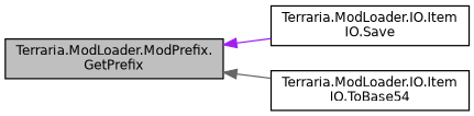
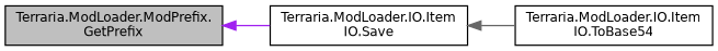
  digraph {
    rankdir=LR
    node [color=black fillcolor=white fontname=Helvetica fontsize=10 shape=record style=filled]
    edge [dir=back fontname=Helvetica fontsize=10 labelfontname=Helvetica labelfontsize=10 style=solid]
    n1 [fillcolor=grey75 fontcolor=black height=0.2 label="Terraria.ModLoader.ModPrefix.\lGetPrefix" width=0.4]
    n2 [height=0.2 label="Terraria.ModLoader.IO.Item\lIO.Save" width=0.4]
    n3 [height=0.2 label="Terraria.ModLoader.IO.Item\lIO.ToBase54" width=0.4]
    n1 -> n2 [color=purple]
-   n1 -> n3 [color=gray40]
+   n2 -> n3 [color=gray40]
  }
